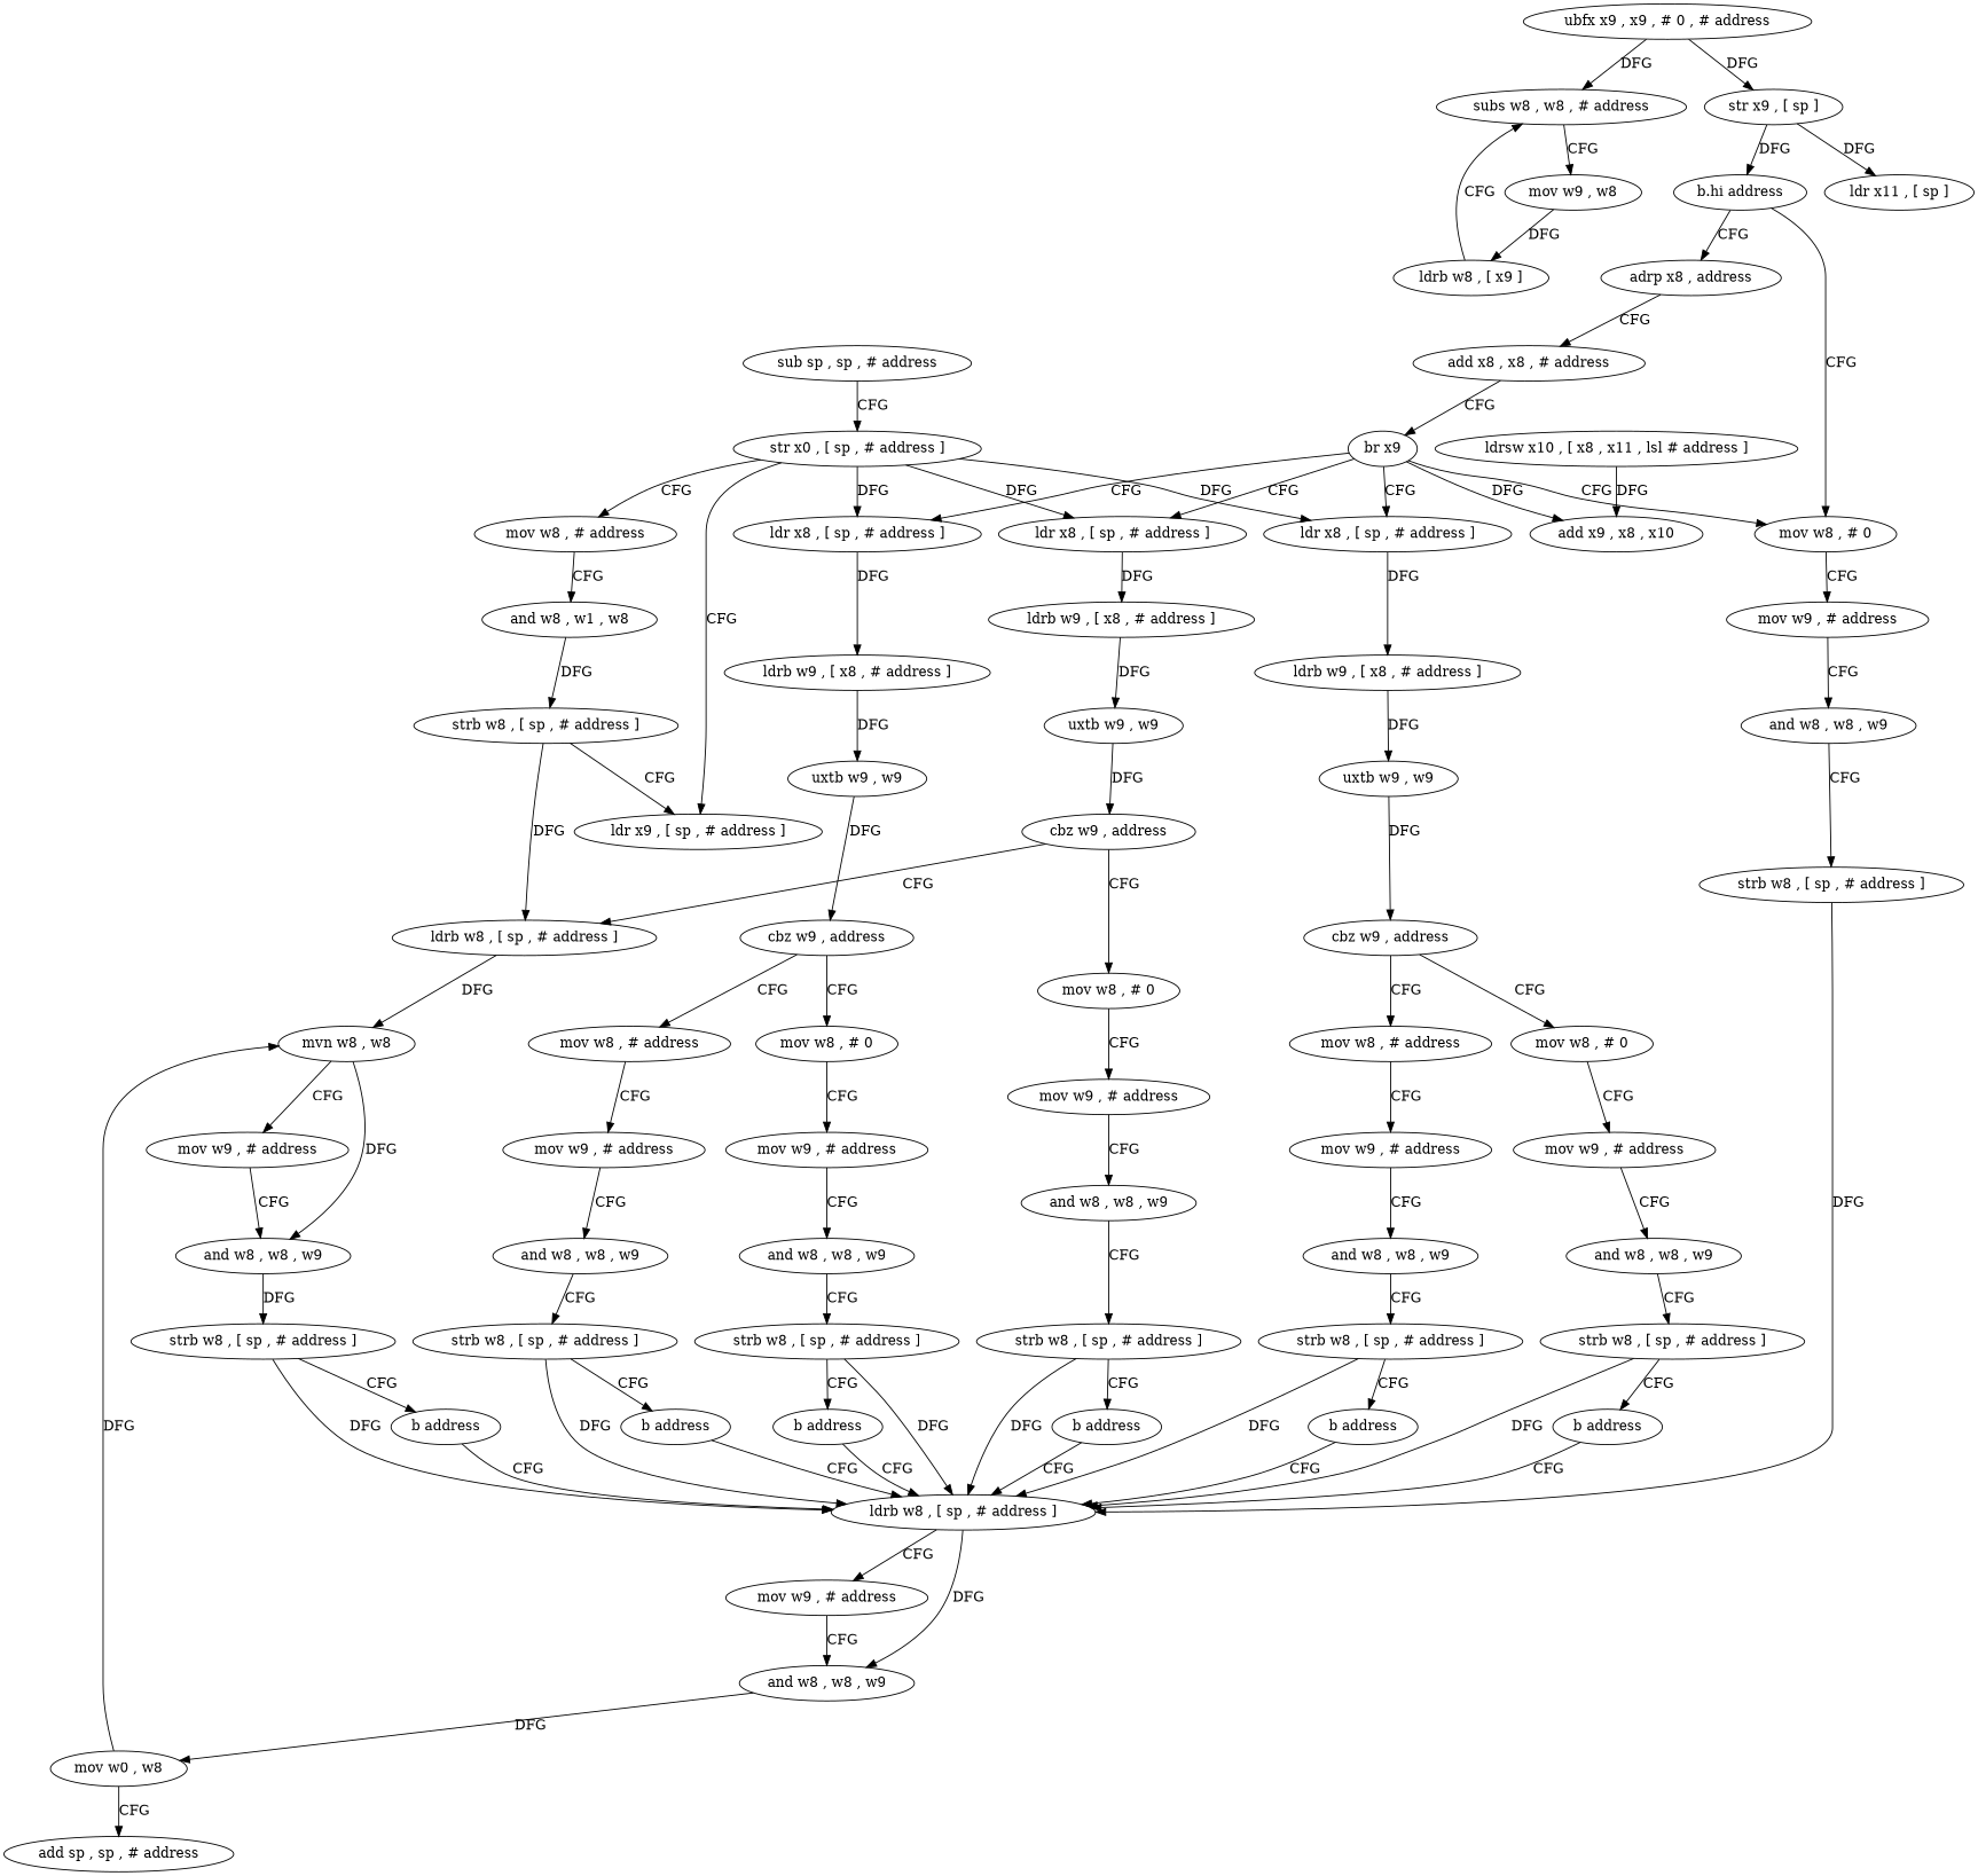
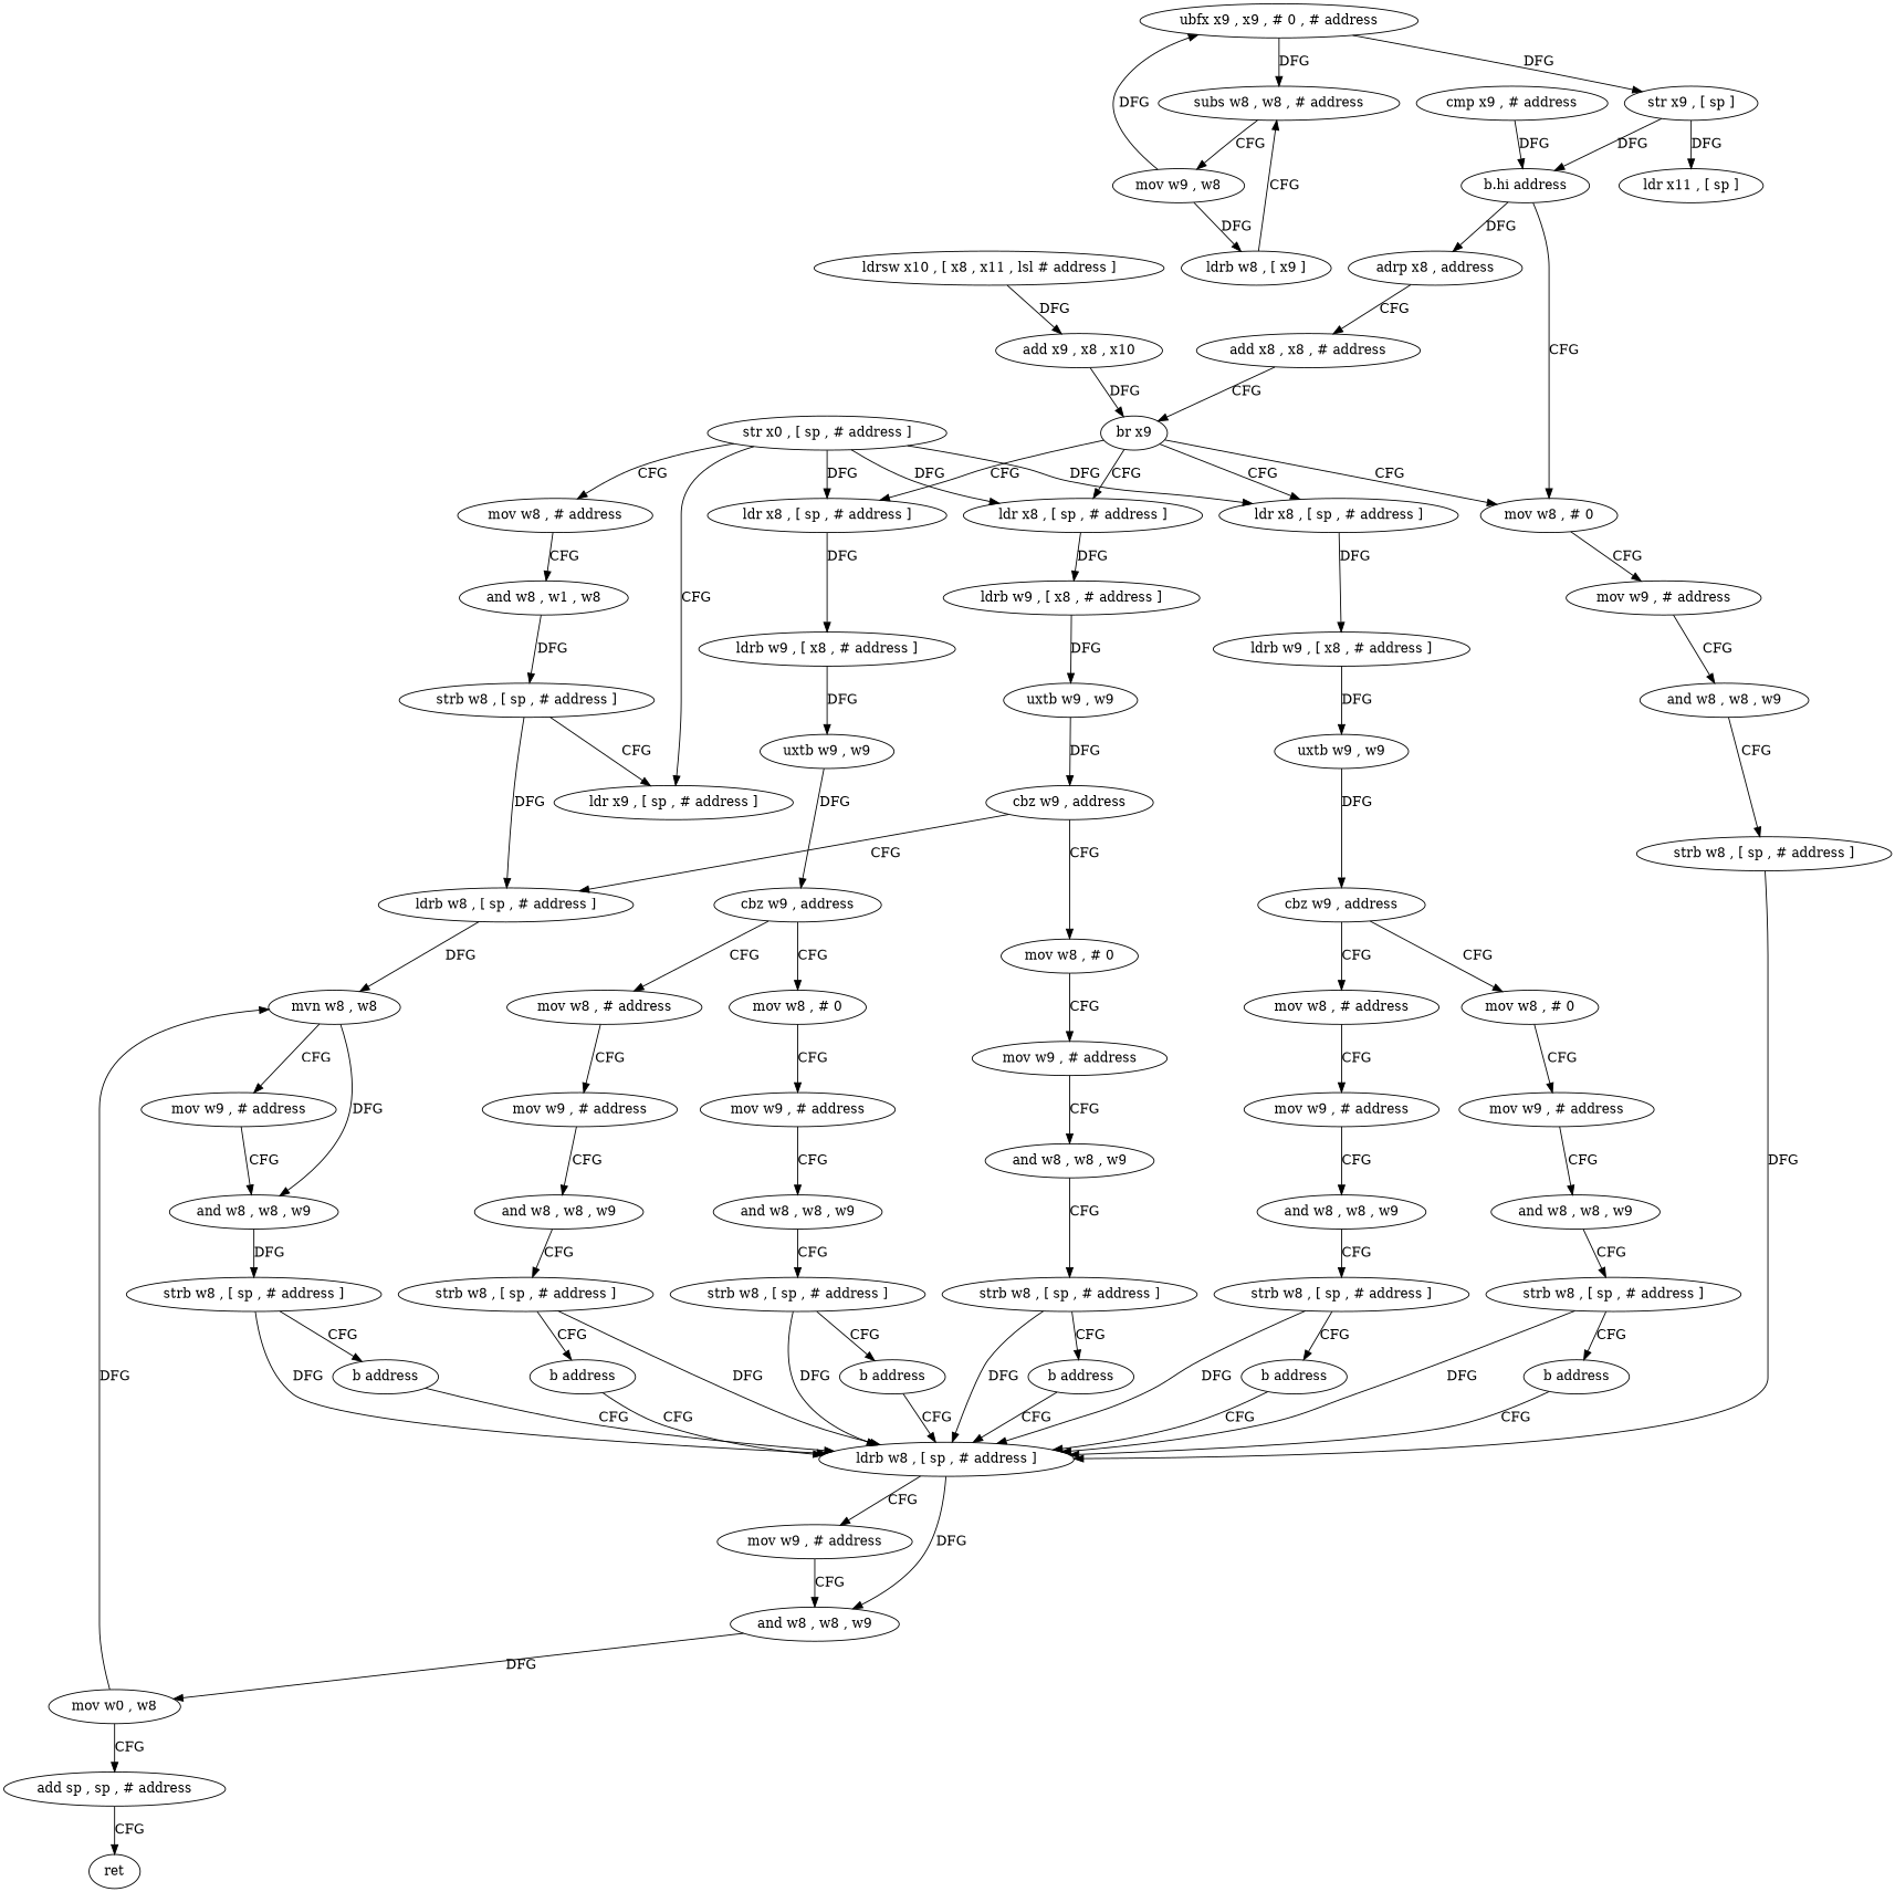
  digraph {
-   n1 [label="sub sp , sp , # address"]
    n2 [label="str x0 , [ sp , # address ]"]
    n3 [label="mov w8 , # address"]
    n4 [label="ldr x9 , [ sp , # address ]"]
    n5 [label="ldr x8 , [ sp , # address ]"]
    n6 [label="ldr x8 , [ sp , # address ]"]
    n7 [label="ldr x8 , [ sp , # address ]"]
    n8 [label="and w8 , w1 , w8"]
    n9 [label="ldrb w9 , [ x8 , # address ]"]
    n10 [label="ldrb w9 , [ x8 , # address ]"]
    n11 [label="ldrb w9 , [ x8 , # address ]"]
    n12 [label="strb w8 , [ sp , # address ]"]
    n13 [label="ldrb w8 , [ sp , # address ]"]
    n14 [label="mvn w8 , w8"]
    n15 [label="ldrb w8 , [ x9 ]"]
    n16 [label="subs w8 , w8 , # address"]
    n17 [label="mov w9 , w8"]
    n18 [label="ubfx x9 , x9 , # 0 , # address"]
    n19 [label="str x9 , [ sp ]"]
+   n20 [label="cmp x9 , # address"]
    n21 [label="b.hi address"]
    n22 [label="ldr x11 , [ sp ]"]
    n23 [label="mov w8 , # 0"]
    n24 [label="adrp x8 , address"]
    n25 [label="mov w9 , # address"]
    n26 [label="add x8 , x8 , # address"]
    n27 [label="and w8 , w8 , w9"]
    n28 [label="br x9"]
    n29 [label="strb w8 , [ sp , # address ]"]
    n30 [label="ldrb w8 , [ sp , # address ]"]
    n31 [label="mov w9 , # address"]
    n32 [label="and w8 , w8 , w9"]
    n33 [label="mov w0 , w8"]
    n34 [label="ldrsw x10 , [ x8 , x11 , lsl # address ]"]
    n35 [label="add x9 , x8 , x10"]
    n36 [label="uxtb w9 , w9"]
    n37 [label="uxtb w9 , w9"]
    n38 [label="uxtb w9 , w9"]
    n39 [label="cbz w9 , address"]
    n40 [label="mov w8 , # 0"]
    n41 [label="mov w8 , # address"]
    n42 [label="mov w9 , # address"]
    n43 [label="mov w9 , # address"]
    n44 [label="and w8 , w8 , w9"]
    n45 [label="and w8 , w8 , w9"]
    n46 [label="cbz w9 , address"]
    n47 [label="mov w8 , # 0"]
    n48 [label="mov w9 , # address"]
    n49 [label="mov w9 , # address"]
    n50 [label="and w8 , w8 , w9"]
    n51 [label="and w8 , w8 , w9"]
    n52 [label="cbz w9 , address"]
    n53 [label="mov w8 , # address"]
    n54 [label="mov w8 , # 0"]
    n55 [label="mov w9 , # address"]
    n56 [label="mov w9 , # address"]
    n57 [label="and w8 , w8 , w9"]
    n58 [label="and w8 , w8 , w9"]
    n59 [label="strb w8 , [ sp , # address ]"]
    n60 [label="b address"]
    n61 [label="strb w8 , [ sp , # address ]"]
    n62 [label="b address"]
    n63 [label="strb w8 , [ sp , # address ]"]
    n64 [label="b address"]
    n65 [label="strb w8 , [ sp , # address ]"]
    n66 [label="b address"]
    n67 [label="strb w8 , [ sp , # address ]"]
    n68 [label="b address"]
    n69 [label="strb w8 , [ sp , # address ]"]
    n70 [label="b address"]
    n71 [label="add sp , sp , # address"]
-   n1 -> n2 [label=CFG]
+   n72 [label=ret]
    n2 -> n3 [label=CFG]
    n2 -> n4 [label=CFG]
    n2 -> n5 [label=DFG]
    n2 -> n6 [label=DFG]
    n2 -> n7 [label=DFG]
    n3 -> n8 [label=CFG]
    n5 -> n9 [label=DFG]
    n6 -> n10 [label=DFG]
    n7 -> n11 [label=DFG]
    n8 -> n12 [label=DFG]
    n9 -> n36 [label=DFG]
    n10 -> n37 [label=DFG]
    n11 -> n38 [label=DFG]
    n12 -> n4 [label=CFG]
    n12 -> n13 [label=DFG]
    n13 -> n14 [label=DFG]
    n14 -> n49 [label=CFG]
    n14 -> n50 [label=DFG]
    n15 -> n16 [label=CFG]
    n16 -> n17 [label=CFG]
    n17 -> n15 [label=DFG]
+   n17 -> n18 [label=DFG]
    n18 -> n16 [label=DFG]
    n18 -> n19 [label=DFG]
    n19 -> n21 [label=DFG]
    n19 -> n22 [label=DFG]
+   n20 -> n21 [label=DFG]
    n21 -> n23 [label=CFG]
-   n21 -> n24 [label=CFG]
+   n21 -> n24 [label=DFG]
    n23 -> n25 [label=CFG]
    n24 -> n26 [label=CFG]
    n25 -> n27 [label=CFG]
    n26 -> n28 [label=CFG]
    n27 -> n29 [label=CFG]
    n28 -> n5 [label=CFG]
    n28 -> n6 [label=CFG]
    n28 -> n7 [label=CFG]
    n28 -> n23 [label=CFG]
    n29 -> n30 [label=DFG]
    n30 -> n31 [label=CFG]
    n30 -> n32 [label=DFG]
    n31 -> n32 [label=CFG]
    n32 -> n33 [label=DFG]
    n33 -> n14 [label=DFG]
    n33 -> n71 [label=CFG]
    n34 -> n35 [label=DFG]
-   n28 -> n35 [label=DFG]
+   n35 -> n28 [label=DFG]
    n36 -> n39 [label=DFG]
    n37 -> n46 [label=DFG]
    n38 -> n52 [label=DFG]
    n39 -> n40 [label=CFG]
    n39 -> n41 [label=CFG]
    n40 -> n42 [label=CFG]
    n41 -> n43 [label=CFG]
    n42 -> n44 [label=CFG]
    n43 -> n45 [label=CFG]
    n44 -> n59 [label=CFG]
    n45 -> n61 [label=CFG]
    n46 -> n13 [label=CFG]
    n46 -> n47 [label=CFG]
    n47 -> n48 [label=CFG]
    n48 -> n51 [label=CFG]
    n49 -> n50 [label=CFG]
    n50 -> n63 [label=DFG]
    n51 -> n65 [label=CFG]
    n52 -> n53 [label=CFG]
    n52 -> n54 [label=CFG]
    n53 -> n55 [label=CFG]
    n54 -> n56 [label=CFG]
    n55 -> n57 [label=CFG]
    n56 -> n58 [label=CFG]
    n57 -> n67 [label=CFG]
    n58 -> n69 [label=CFG]
    n59 -> n30 [label=DFG]
    n59 -> n60 [label=CFG]
    n60 -> n30 [label=CFG]
    n61 -> n30 [label=DFG]
    n61 -> n62 [label=CFG]
    n62 -> n30 [label=CFG]
    n63 -> n30 [label=DFG]
    n63 -> n64 [label=CFG]
    n64 -> n30 [label=CFG]
    n65 -> n30 [label=DFG]
    n65 -> n66 [label=CFG]
    n66 -> n30 [label=CFG]
    n67 -> n30 [label=DFG]
    n67 -> n68 [label=CFG]
    n68 -> n30 [label=CFG]
    n69 -> n30 [label=DFG]
    n69 -> n70 [label=CFG]
    n70 -> n30 [label=CFG]
+   n71 -> n72 [label=CFG]
  }
